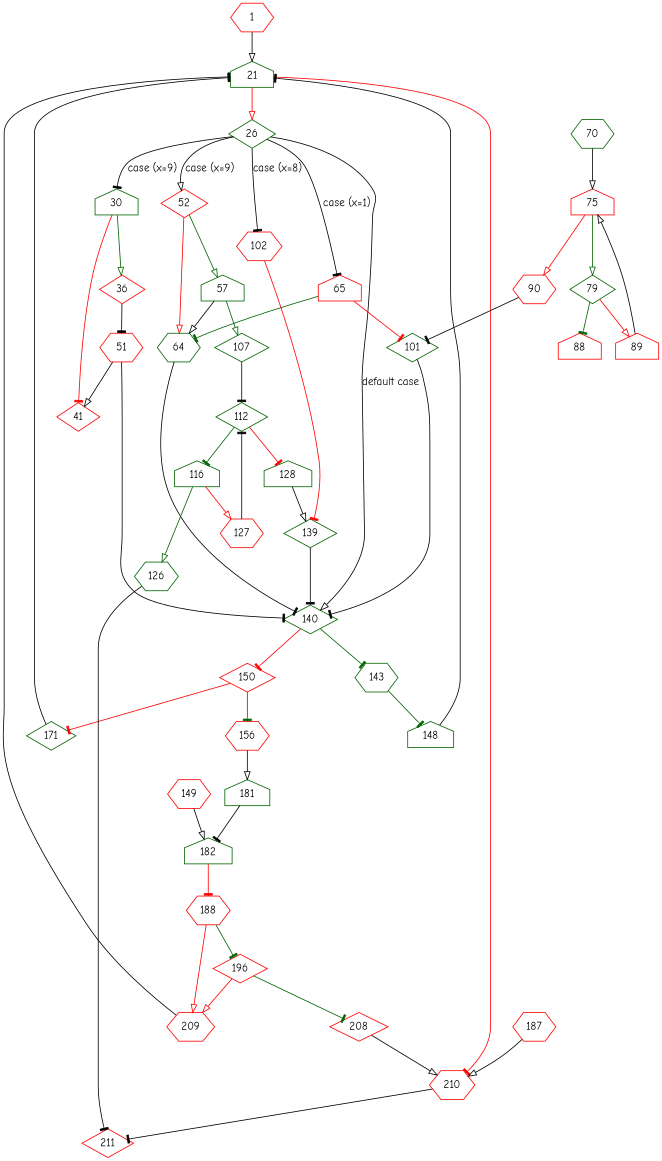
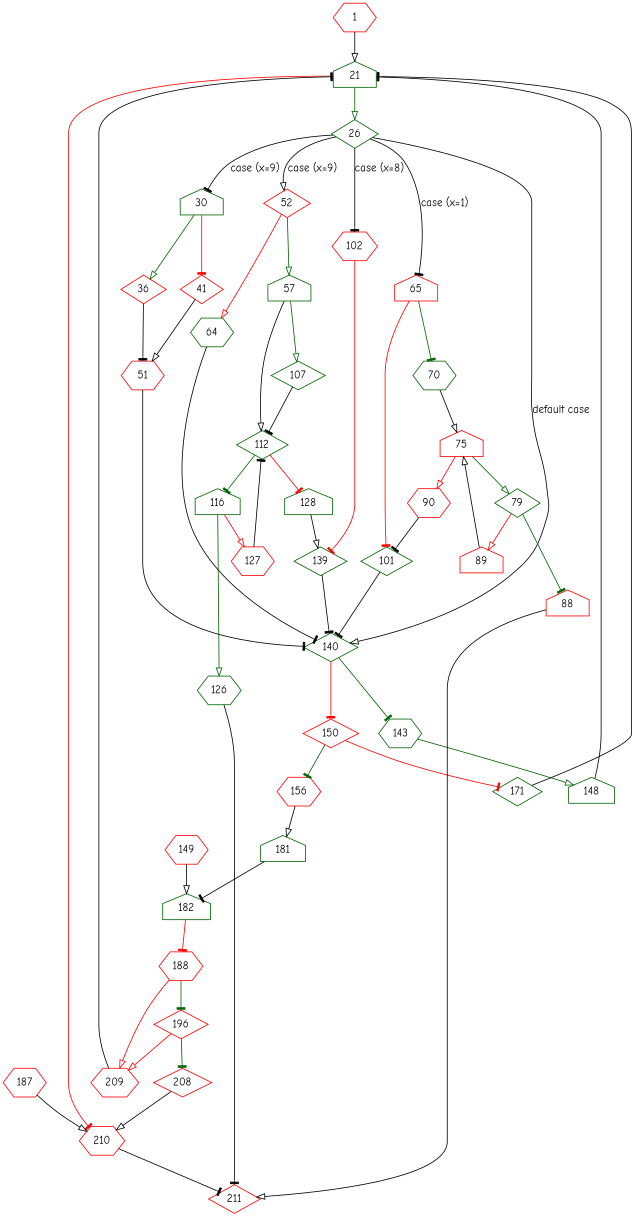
  strict digraph {
    fontname="Comic Neue"
    node [color=red fontname="Comic Neue" shape=hexagon]
    edge [arrowhead=tee fontname="Comic Neue"]
    1 [entry=true]
    21 [color=darkgreen shape=house]
    26 [color=darkgreen shape=diamond]
    210
    30 [color=darkgreen shape=house]
    52 [shape=diamond]
    65 [shape=house]
    102
    140 [color=darkgreen shape=diamond]
    211 [shape=diamond]
    36 [shape=diamond]
    41 [shape=diamond]
    57 [color=darkgreen shape=house]
    64 [color=darkgreen]
    70 [color=darkgreen]
    101 [color=darkgreen shape=diamond]
    139 [color=darkgreen shape=diamond]
    143 [color=darkgreen]
    150 [shape=diamond]
    51
    107 [color=darkgreen shape=diamond]
    75 [shape=house]
    112 [color=darkgreen shape=diamond]
    148 [color=darkgreen shape=house]
    156
    171 [color=darkgreen shape=diamond]
    79 [color=darkgreen shape=diamond]
    90
    88 [shape=house]
    89 [shape=house]
    116 [color=darkgreen shape=house]
    128 [color=darkgreen shape=house]
    126 [color=darkgreen]
    127
    182 [color=darkgreen shape=house]
    149
    181 [color=darkgreen shape=house]
    188
    187
    196 [shape=diamond]
    209
    208 [shape=diamond]
    1 -> 21 [arrowhead=onormal]
-   21 -> 26 [arrowhead=onormal color=red cond=true]
+   21 -> 26 [arrowhead=onormal color=darkgreen cond=true]
    21 -> 210 [color=red cond=false]
    26 -> 30 [cond="case (x=1)" label="case (x=9)"]
    26 -> 52 [arrowhead=onormal cond="case (x=7)" label="case (x=9)"]
    26 -> 65 [cond="case (x=8)" label="case (x=1)"]
    26 -> 102 [cond="case (x=9)" label="case (x=8)"]
    26 -> 140 [arrowhead=onormal cond="default case" label="default case"]
    210 -> 211
    30 -> 36 [arrowhead=onormal color=darkgreen cond=true]
    30 -> 41 [color=red cond=false]
    52 -> 57 [arrowhead=onormal color=darkgreen cond=true]
    52 -> 64 [arrowhead=onormal color=red cond=false]
-   65 -> 64 [color=darkgreen cond=true]
+   65 -> 70 [color=darkgreen cond=true]
    65 -> 101 [color=red cond=false]
    102 -> 139 [color=red cond=false]
    140 -> 143 [color=darkgreen cond=true]
    140 -> 150 [color=red cond=false]
    36 -> 51
-   51 -> 41 [arrowhead=onormal]
-   57 -> 64 [arrowhead=onormal]
+   41 -> 51 [arrowhead=onormal]
+   57 -> 112 [arrowhead=onormal]
    57 -> 107 [arrowhead=onormal color=darkgreen cond=true]
    64 -> 140
    70 -> 75 [arrowhead=onormal]
    101 -> 140
    139 -> 140
-   143 -> 148 [color=darkgreen cond=true]
+   143 -> 148 [arrowhead=onormal color=darkgreen cond=true]
    150 -> 156 [color=darkgreen cond=true]
    150 -> 171 [color=red cond=false]
    51 -> 140
    107 -> 112
    75 -> 79 [arrowhead=onormal color=darkgreen cond=true]
    75 -> 90 [arrowhead=onormal color=red cond=false]
    112 -> 116 [color=darkgreen cond=true]
    112 -> 128 [color=red cond=false]
    148 -> 21
    156 -> 181 [arrowhead=onormal]
    171 -> 21
    79 -> 88 [color=darkgreen cond=true]
    79 -> 89 [arrowhead=onormal color=red cond=false]
    90 -> 101
+   88 -> 211 [arrowhead=onormal]
    89 -> 75 [arrowhead=onormal]
    116 -> 126 [arrowhead=onormal color=darkgreen cond=true]
    116 -> 127 [arrowhead=onormal color=red cond=false]
    128 -> 139 [arrowhead=onormal]
    126 -> 211
    127 -> 112
    182 -> 188 [color=red cond=false]
    149 -> 182 [arrowhead=onormal]
    181 -> 182
    188 -> 196 [color=darkgreen cond=true]
    188 -> 209 [arrowhead=onormal color=red cond=false]
    187 -> 210 [arrowhead=onormal]
    196 -> 209 [arrowhead=onormal color=red cond=false]
    196 -> 208 [color=darkgreen cond=true]
    209 -> 21
    208 -> 210 [arrowhead=onormal]
  }
